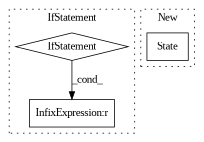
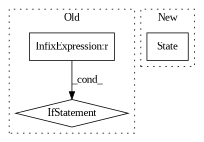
  digraph {
    fontname="Liberation Serif"
    node [shape=box fontname="Liberation Serif"]
    n1 [a=25 l="4,2" label=IfStatement s="4077,4136" shape=diamond]
    n2 [a=27 l=4 label="InfixExpression:r" s=4093]
    n3 [a=32 l="6,1" label=State s="5407,5424"]
    subgraph cluster_1 {
-     label=IfStatement
+     label=Old
      style=dotted
      n1
      n2
    }
    subgraph cluster_2 {
      label=New
      style=dotted
      n3
    }
-   n1 -> n2 [label=_cond_ fontname="Liberation Serif"]
+   n2 -> n1 [label=_cond_ fontname="Liberation Serif"]
  }
